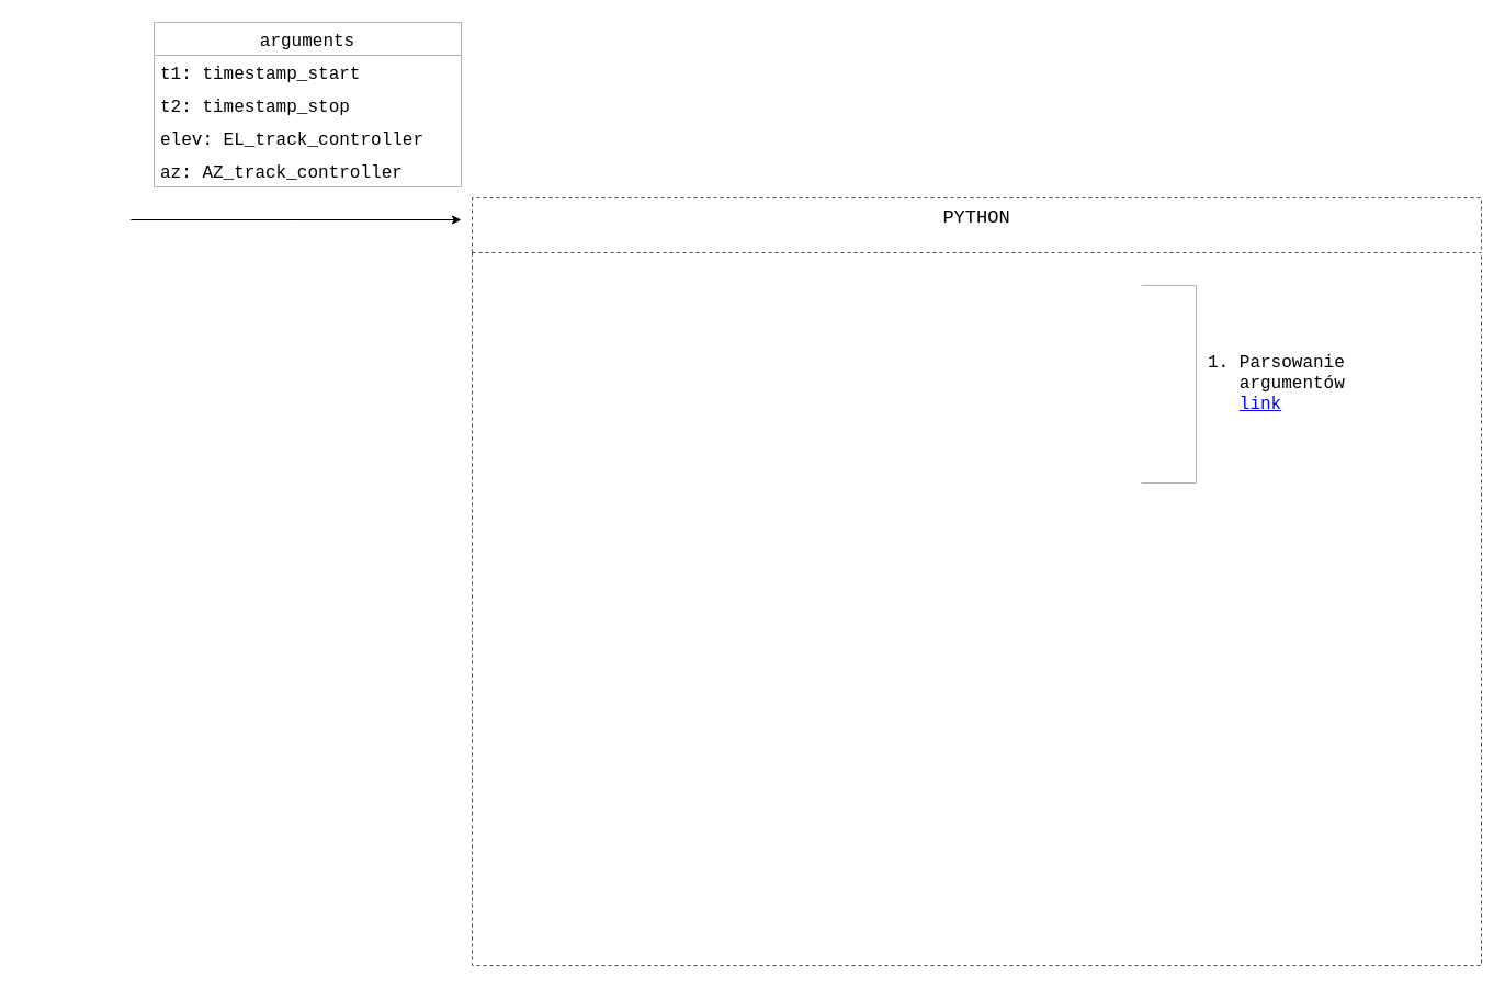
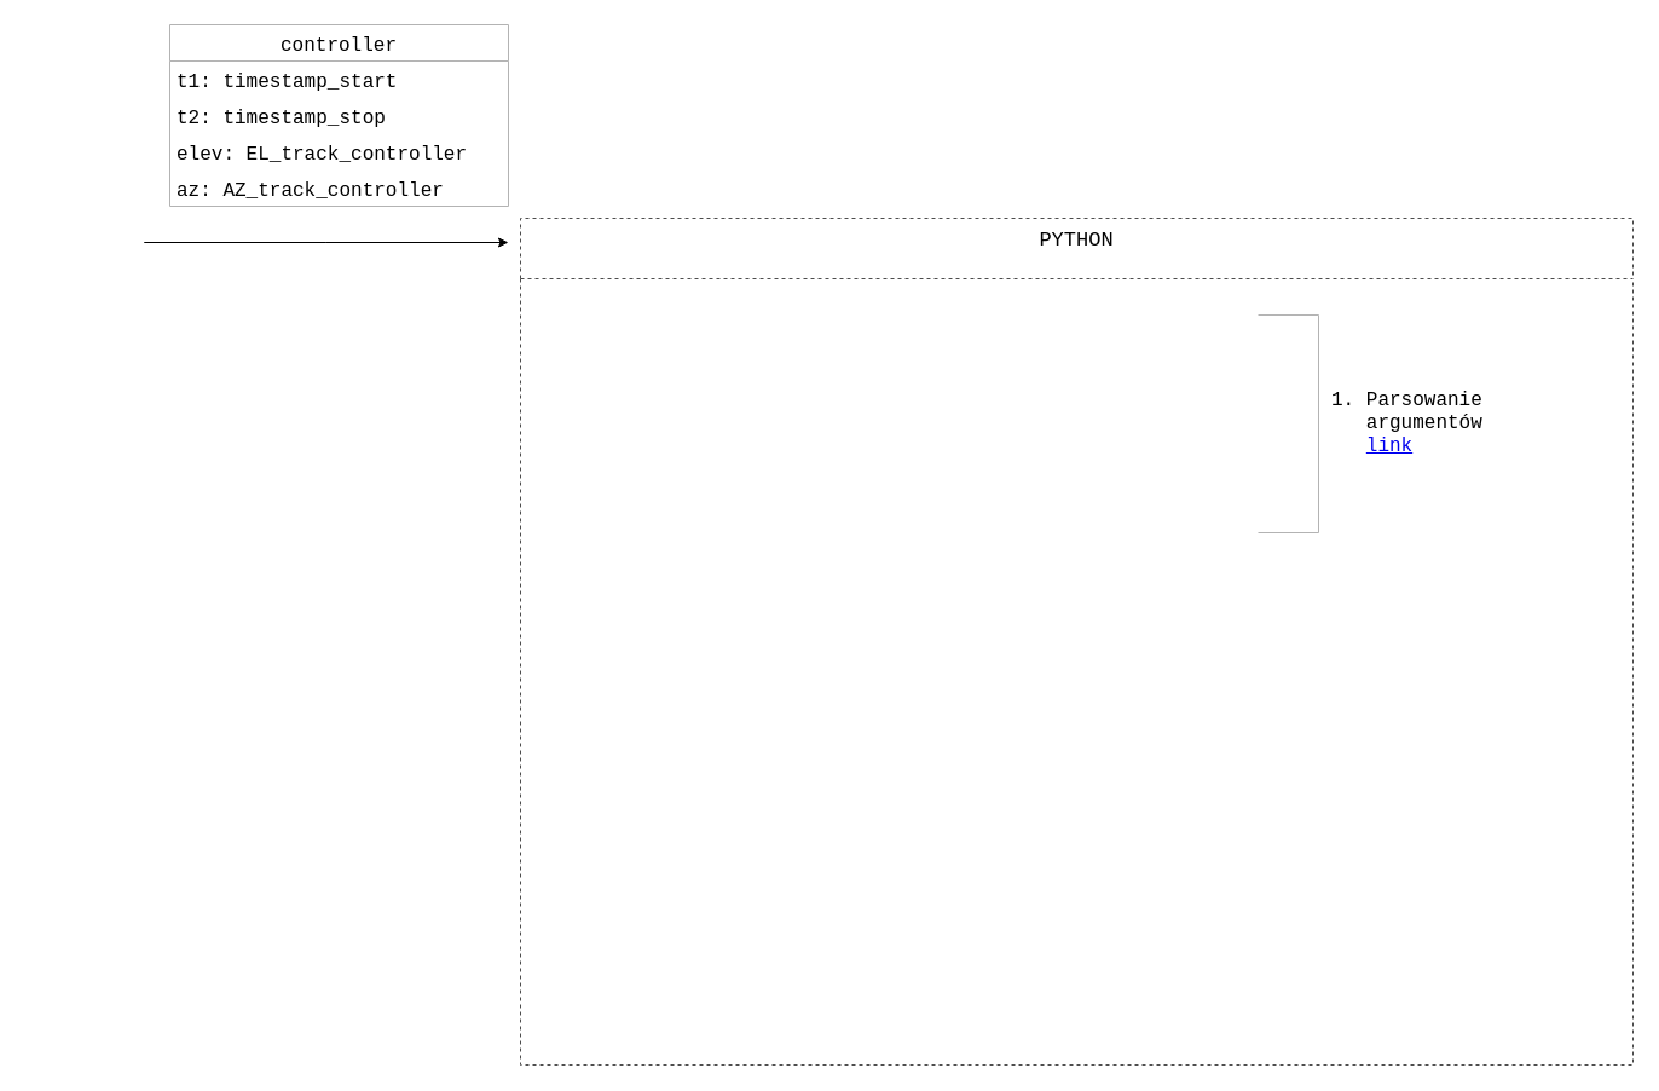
  <mxCell id="0" />
  <mxCell id="1" parent="0" />
  <mxCell id="2" style="edgeStyle=orthogonalEdgeStyle;rounded=0;orthogonalLoop=1;jettySize=auto;html=1;fontFamily=Courier New;fontSize=17;" edge="1" parent="1" source="3"><mxGeometry relative="1" as="geometry"><mxPoint x="420" y="200" as="targetPoint" /></mxGeometry></mxCell>
  <mxCell id="3" value="" style="shape=image;verticalLabelPosition=bottom;labelBackgroundColor=default;verticalAlign=top;aspect=fixed;imageAspect=0;image=https://seeklogo.com/images/O/oculus-logo-7074DF63CC-seeklogo.com.png;" vertex="1" parent="1"><mxGeometry x="20" y="160" width="98.76" height="80" as="geometry" /></mxCell>
  <mxCell id="4" value="PYTHON" style="swimlane;dashed=1;strokeColor=#4D4D4D;fillColor=none;startSize=50;fontSize=17;fontFamily=Courier New;fontStyle=0;verticalAlign=top;" vertex="1" parent="1"><mxGeometry x="430" y="180" width="920" height="700" as="geometry" /></mxCell>
  <mxCell id="5" value="&lt;p style=&quot;line-height: 1.2&quot;&gt;&lt;/p&gt;&lt;div&gt;&lt;span&gt;1. Parsowanie &lt;br&gt;&amp;nbsp; &amp;nbsp;argumentów&lt;/span&gt;&lt;/div&gt;&amp;nbsp; &amp;nbsp;&lt;a href=&quot;https://docs.python.org/3/library/argparse.html#module-argparse&quot;&gt;link&lt;/a&gt;&lt;p&gt;&lt;/p&gt;" style="strokeWidth=1;html=1;shape=mxgraph.flowchart.annotation_1;align=left;pointerEvents=1;shadow=0;labelBorderColor=none;fontFamily=Courier New;fontSize=16;fillColor=none;direction=west;strokeColor=#B3B3B3;fontColor=default;verticalAlign=middle;spacing=61;" vertex="1" parent="4"><mxGeometry x="610" y="80" width="50" height="180" as="geometry" /></mxCell>
- <mxCell id="6" value="arguments" style="swimlane;fontStyle=0;childLayout=stackLayout;horizontal=1;startSize=30;horizontalStack=0;resizeParent=1;resizeParentMax=0;resizeLast=0;collapsible=1;marginBottom=0;shadow=0;labelBorderColor=none;fontFamily=Courier New;fontSize=16;fontColor=default;strokeColor=#B3B3B3;strokeWidth=1;fillColor=none;" vertex="1" parent="1"><mxGeometry x="140" y="20" width="280" height="150" as="geometry" /></mxCell>
+ <mxCell id="6" value="controller" style="swimlane;fontStyle=0;childLayout=stackLayout;horizontal=1;startSize=30;horizontalStack=0;resizeParent=1;resizeParentMax=0;resizeLast=0;collapsible=1;marginBottom=0;shadow=0;labelBorderColor=none;fontFamily=Courier New;fontSize=16;fontColor=default;strokeColor=#B3B3B3;strokeWidth=1;fillColor=none;" vertex="1" parent="1"><mxGeometry x="140" y="20" width="280" height="150" as="geometry" /></mxCell>
  <mxCell id="7" value="t1: timestamp_start" style="text;strokeColor=none;fillColor=none;align=left;verticalAlign=middle;spacingLeft=4;spacingRight=4;overflow=hidden;points=[[0,0.5],[1,0.5]];portConstraint=eastwest;rotatable=0;shadow=0;labelBorderColor=none;fontFamily=Courier New;fontSize=16;fontColor=default;" vertex="1" parent="6"><mxGeometry y="30" width="280" height="30" as="geometry" /></mxCell>
  <mxCell id="8" value="t2: timestamp_stop" style="text;strokeColor=none;fillColor=none;align=left;verticalAlign=middle;spacingLeft=4;spacingRight=4;overflow=hidden;points=[[0,0.5],[1,0.5]];portConstraint=eastwest;rotatable=0;shadow=0;labelBorderColor=none;fontFamily=Courier New;fontSize=16;fontColor=default;" vertex="1" parent="6"><mxGeometry y="60" width="280" height="30" as="geometry" /></mxCell>
  <mxCell id="9" value="elev: EL_track_controller" style="text;strokeColor=none;fillColor=none;align=left;verticalAlign=middle;spacingLeft=4;spacingRight=4;overflow=hidden;points=[[0,0.5],[1,0.5]];portConstraint=eastwest;rotatable=0;shadow=0;labelBorderColor=none;fontFamily=Courier New;fontSize=16;fontColor=default;" vertex="1" parent="6"><mxGeometry y="90" width="280" height="30" as="geometry" /></mxCell>
  <mxCell id="10" value="az: AZ_track_controller" style="text;strokeColor=none;fillColor=none;align=left;verticalAlign=middle;spacingLeft=4;spacingRight=4;overflow=hidden;points=[[0,0.5],[1,0.5]];portConstraint=eastwest;rotatable=0;shadow=0;labelBorderColor=none;fontFamily=Courier New;fontSize=16;fontColor=default;" vertex="1" parent="6"><mxGeometry y="120" width="280" height="30" as="geometry" /></mxCell>
